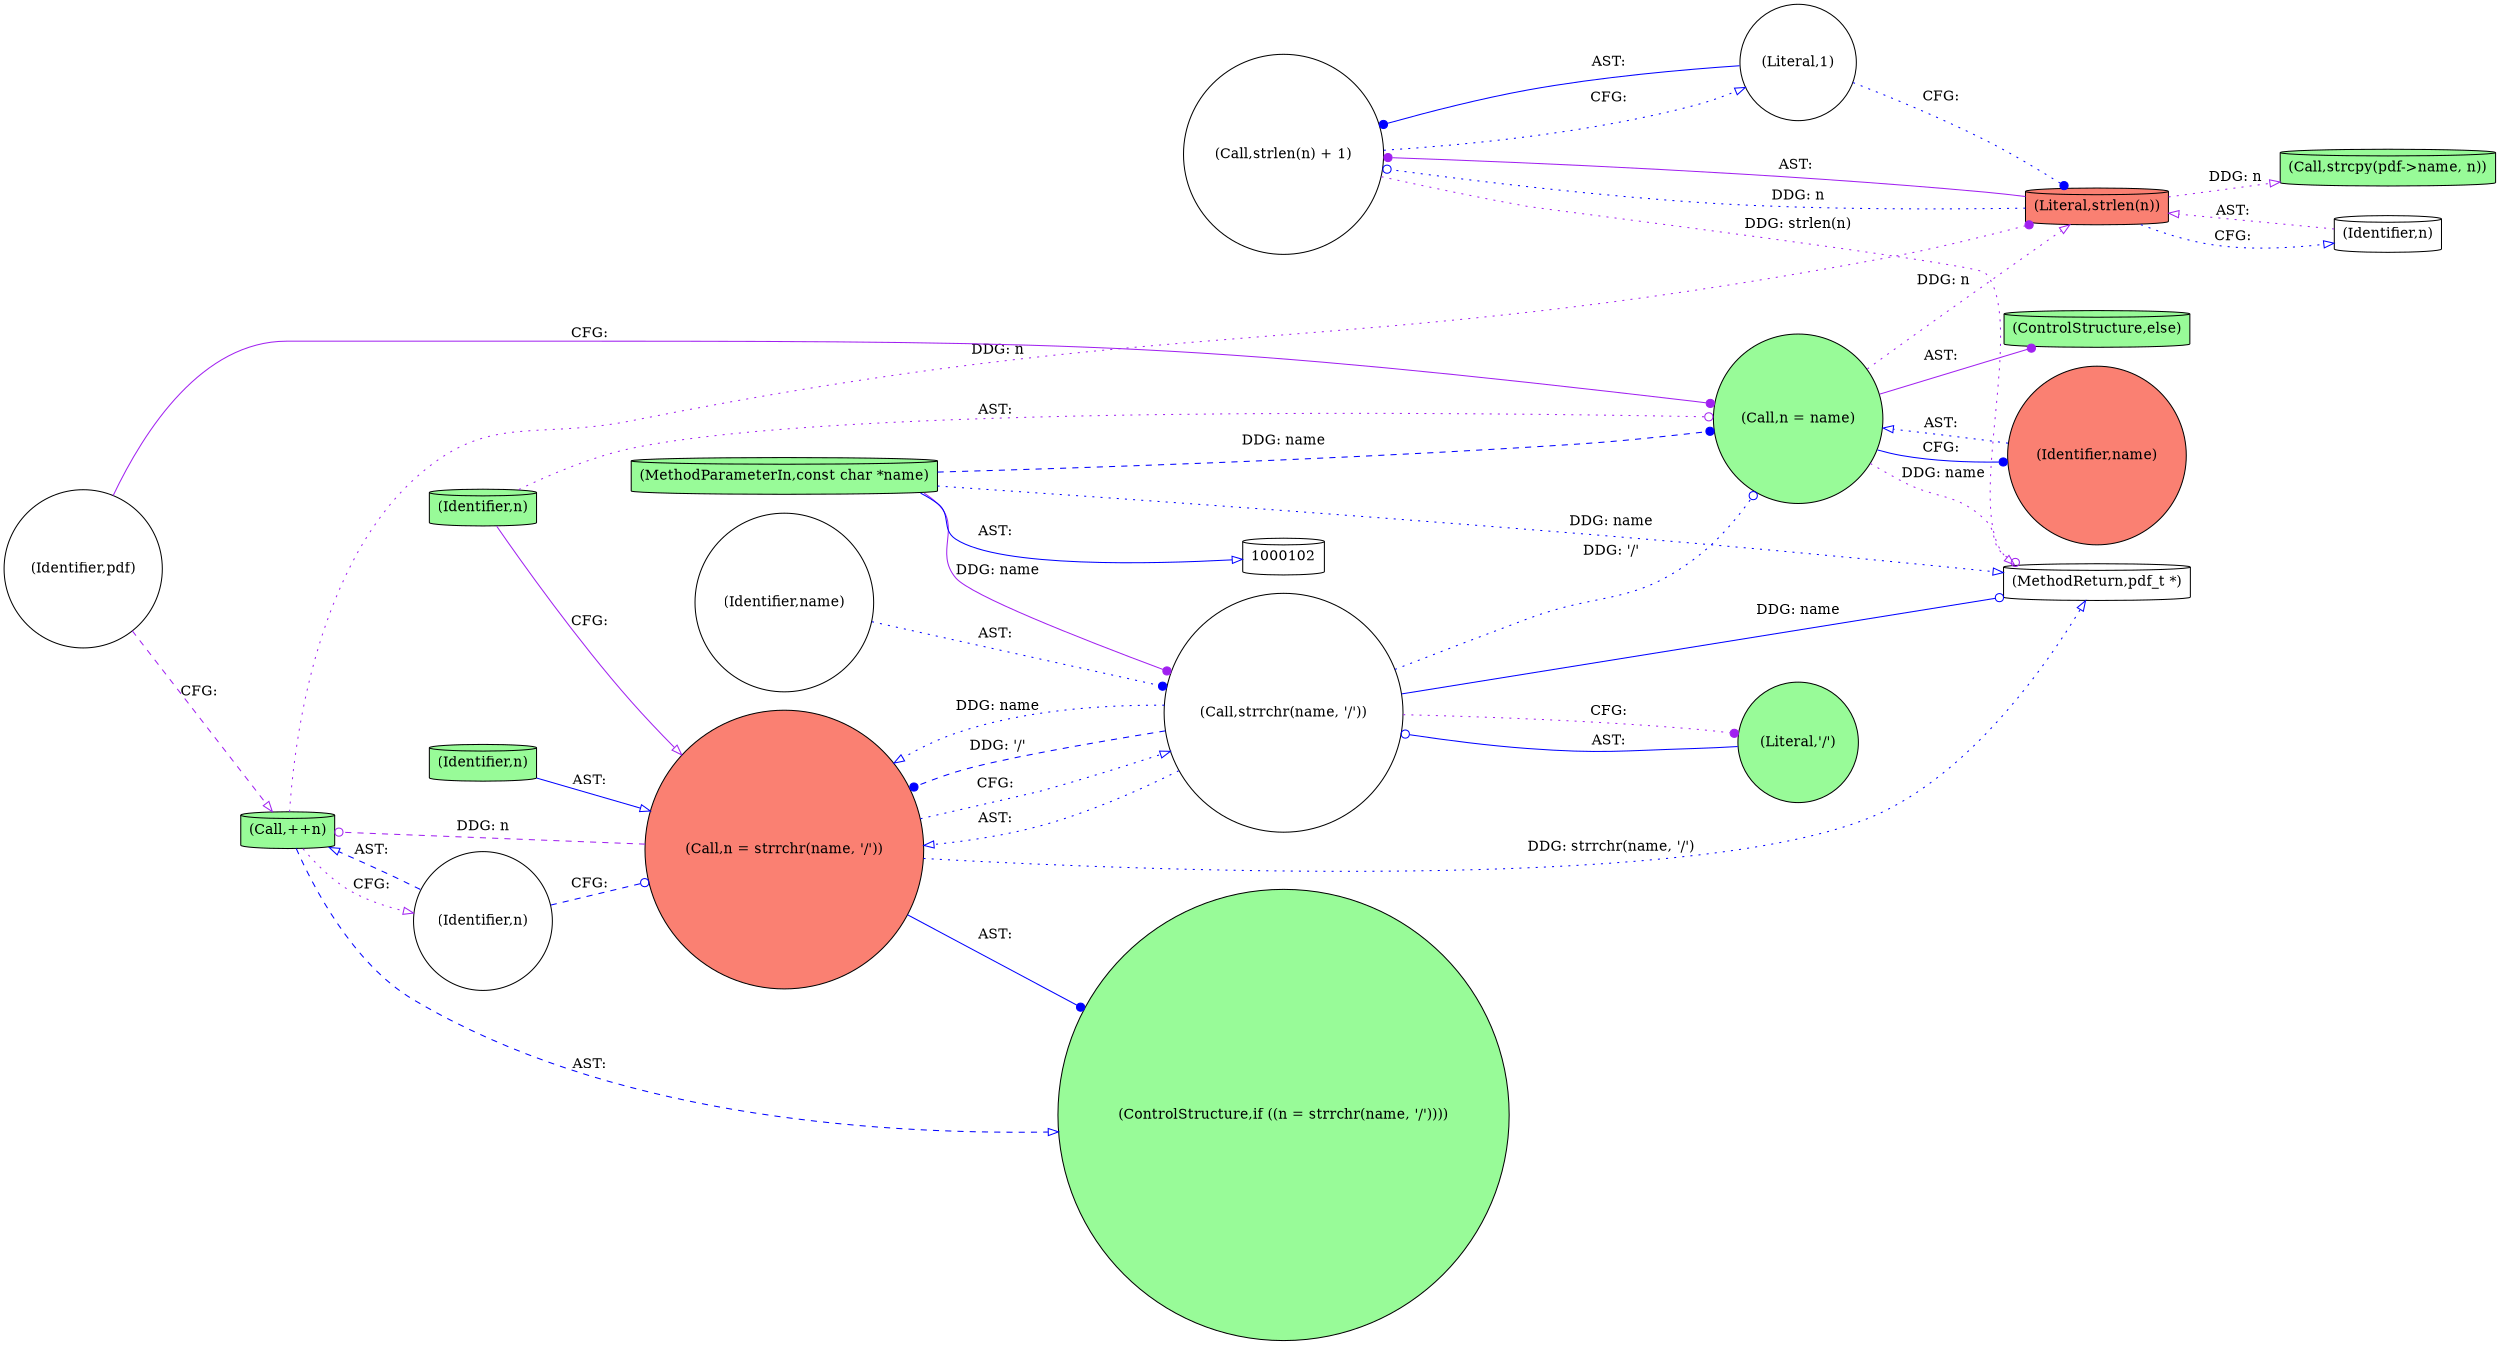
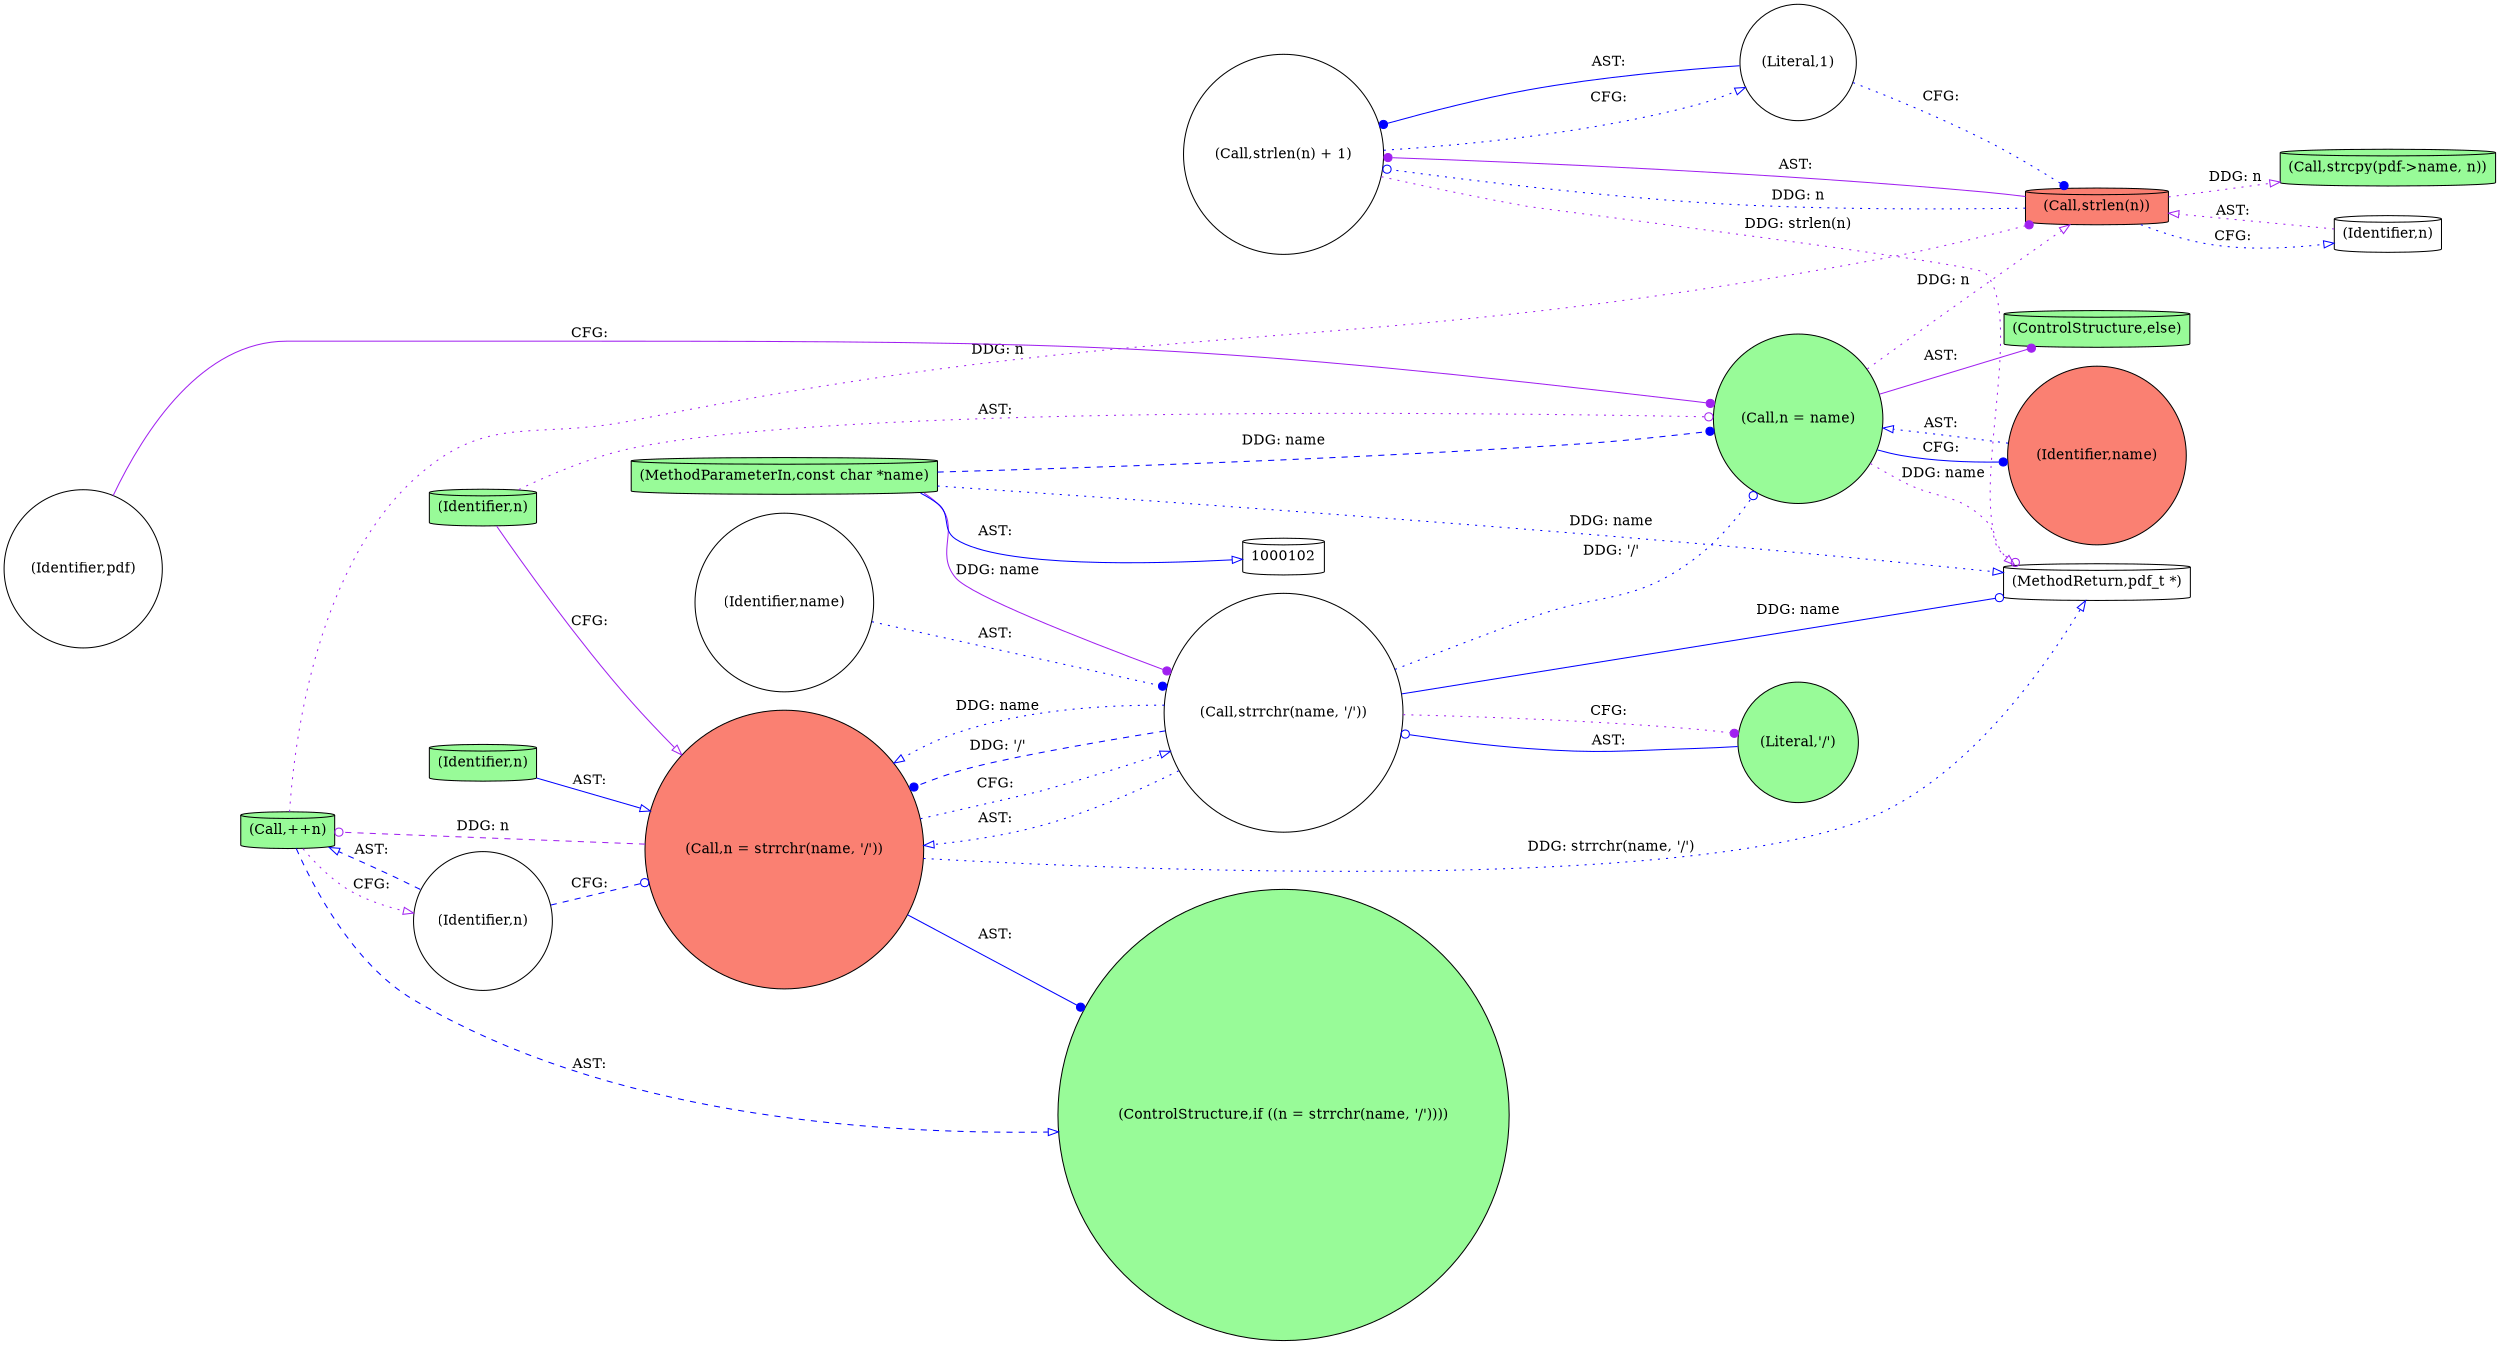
  digraph {
    rankdir=LR
    node [fillcolor=white shape=circle style=filled]
    edge [arrowhead=onormal color=blue style=dotted]
    n1 [label="(Call,strlen(n) + 1)"]
    n2 [label="(MethodReturn,pdf_t *)" shape=cylinder]
    n3 [label="(Literal,1)"]
-   n4 [fillcolor=salmon label="(Literal,strlen(n))" shape=cylinder]
+   n4 [fillcolor=salmon label="(Call,strlen(n))" shape=cylinder]
    n5 [fillcolor=palegreen label="(Call,strcpy(pdf->name, n))" shape=cylinder]
    n6 [label="(Identifier,n)" shape=cylinder]
    n7 [fillcolor=palegreen label="(Call,n = name)"]
    n8 [fillcolor=palegreen label="(ControlStructure,else)" shape=cylinder]
    n9 [fillcolor=salmon label="(Identifier,name)"]
    n10 [label="(Call,strrchr(name, '/'))"]
    n11 [fillcolor=salmon label="(Call,n = strrchr(name, '/'))"]
    n12 [fillcolor=palegreen label="(Literal,'/')"]
    n13 [fillcolor=palegreen label="(Call,++n)" shape=cylinder]
    n14 [fillcolor=palegreen label="(ControlStructure,if ((n = strrchr(name, '/'))))"]
    n15 [fillcolor=palegreen label="(MethodParameterIn,const char *name)" shape=cylinder]
    1000102 [shape=cylinder]
    n17 [label="(Identifier,n)"]
    n18 [fillcolor=palegreen label="(Identifier,n)" shape=cylinder]
    n19 [label="(Identifier,pdf)"]
    n20 [label="(Identifier,name)"]
    n21 [fillcolor=palegreen label="(Identifier,n)" shape=cylinder]
    n1 -> n2 [color=purple label="DDG: strlen(n)"]
    n1 -> n3 [label="CFG: "]
    n3 -> n1 [arrowhead=dot label="AST: " style=solid]
    n3 -> n4 [arrowhead=dot label="CFG: "]
    n4 -> n1 [arrowhead=dot color=purple label="AST: " style=solid]
    n4 -> n1 [arrowhead=odot label="DDG: n"]
    n4 -> n5 [color=purple label="DDG: n"]
    n4 -> n6 [label="CFG: "]
    n6 -> n4 [color=purple label="AST: "]
    n7 -> n2 [arrowhead=odot color=purple label="DDG: name"]
    n7 -> n4 [color=purple label="DDG: n"]
    n7 -> n8 [arrowhead=dot color=purple label="AST: " style=solid]
    n7 -> n9 [arrowhead=dot label="CFG: " style=solid]
    n9 -> n7 [label="AST: "]
    n10 -> n2 [arrowhead=odot label="DDG: name" style=solid]
    n10 -> n7 [arrowhead=odot label="DDG: '/'"]
    n10 -> n11 [label="AST: "]
    n10 -> n11 [label="DDG: name"]
    n10 -> n11 [arrowhead=dot label="DDG: '/'" style=dashed]
    n10 -> n12 [arrowhead=dot color=purple label="CFG: "]
    n11 -> n2 [label="DDG: strrchr(name, '/')"]
    n11 -> n10 [label="CFG: "]
    n11 -> n13 [arrowhead=odot color=purple label="DDG: n" style=dashed]
    n11 -> n14 [arrowhead=dot label="AST: " style=solid]
    n12 -> n10 [arrowhead=odot label="AST: " style=solid]
    n13 -> n4 [arrowhead=dot color=purple label="DDG: n"]
    n13 -> n14 [label="AST: " style=dashed]
    n13 -> n17 [color=purple label="CFG: "]
    n15 -> n2 [label="DDG: name"]
    n15 -> n7 [arrowhead=dot label="DDG: name" style=dashed]
    n15 -> n10 [arrowhead=dot color=purple label="DDG: name" style=solid]
    n15 -> 1000102 [label="AST: " style=solid]
    n17 -> n11 [arrowhead=odot label="CFG: " style=dashed]
    n17 -> n13 [label="AST: " style=dashed]
    n18 -> n7 [arrowhead=odot color=purple label="AST: "]
    n18 -> n11 [color=purple label="CFG: " style=solid]
    n19 -> n7 [arrowhead=dot color=purple label="CFG: " style=solid]
-   n19 -> n13 [color=purple label="CFG: " style=dashed]
    n20 -> n10 [arrowhead=dot label="AST: "]
    n21 -> n11 [label="AST: " style=solid]
  }
